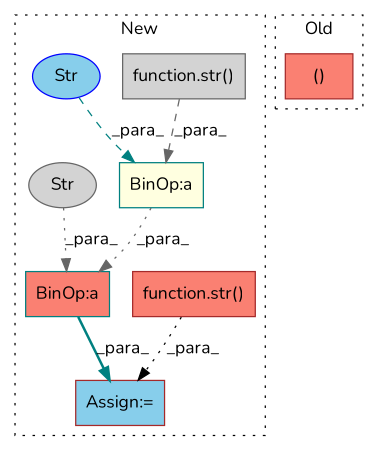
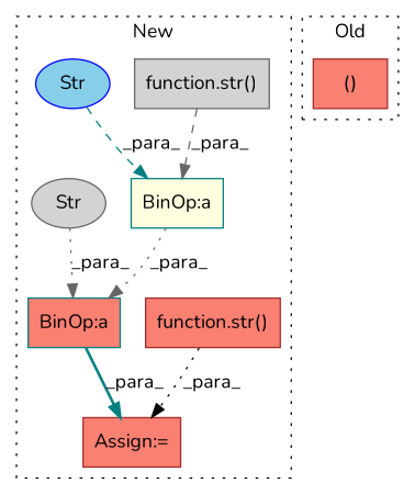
  digraph {
    fontname=Nunito
    node [a=75 l="4,1" s=3003 shape=box style=filled fillcolor=salmon color=brown fontname=Nunito]
    edge [color=gray40 style=dotted fontname=Nunito]
    n1 [label="function.str()" s="3006,3030" fillcolor=lightgrey color=gray40]
-   n2 [a=68 l=3 label="Assign:=" s=3120 fillcolor=skyblue]
+   n2 [a=68 l=3 label="Assign:=" s=3120]
    n3 [a=82 l=3 label="BinOp:a" fillcolor=lightyellow color=teal]
    n4 [a=66 l=18 label=Str s=2985 shape=ellipse fillcolor=skyblue color=blue]
    n5 [label="function.str()" s="2902,2926"]
    n6 [a=82 l=31 label="BinOp:a" color=teal]
    n7 [a=66 l=9 label=Str s=3034 shape=ellipse fillcolor=lightgrey color=gray40]
    n8 [a=54 l=6 label="()" s=2749]
    subgraph cluster_1 {
      label=New
      style=dotted
      n1
      n2
      n3
      n4
      n5
      n6
      n7
    }
    subgraph cluster_2 {
      label=Old
      style=dotted
      n8
    }
    n1 -> n3 [label=_para_ style=dashed]
    n3 -> n6 [label=_para_]
    n4 -> n3 [label=_para_ color=teal style=dashed]
    n5 -> n2 [label=_para_ color=black]
    n6 -> n2 [label=_para_ color=teal style=bold]
    n7 -> n6 [label=_para_]
  }
